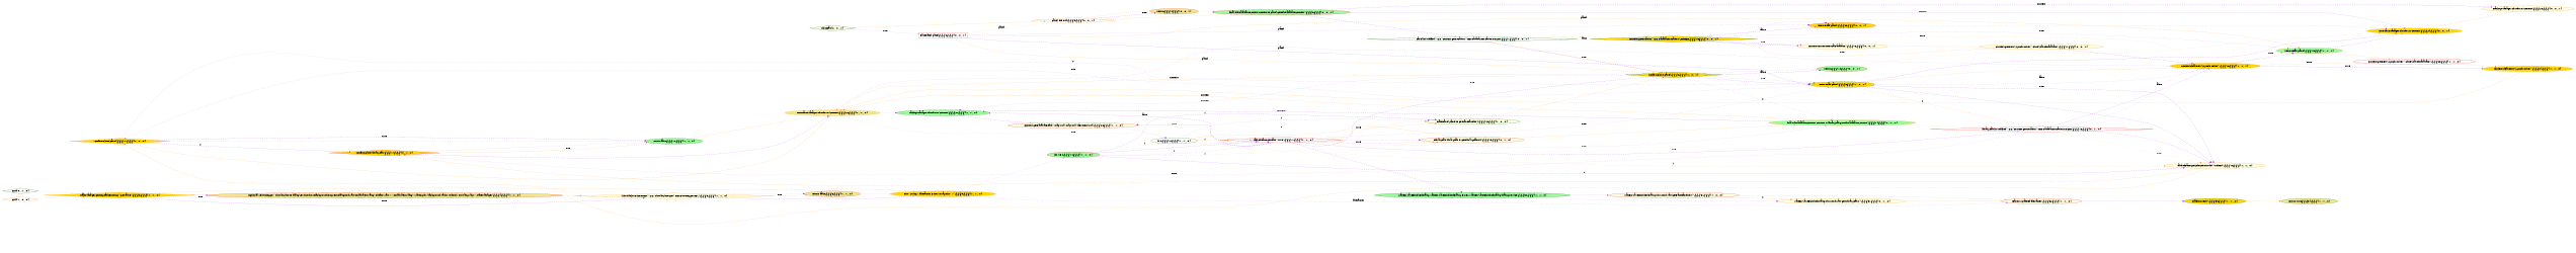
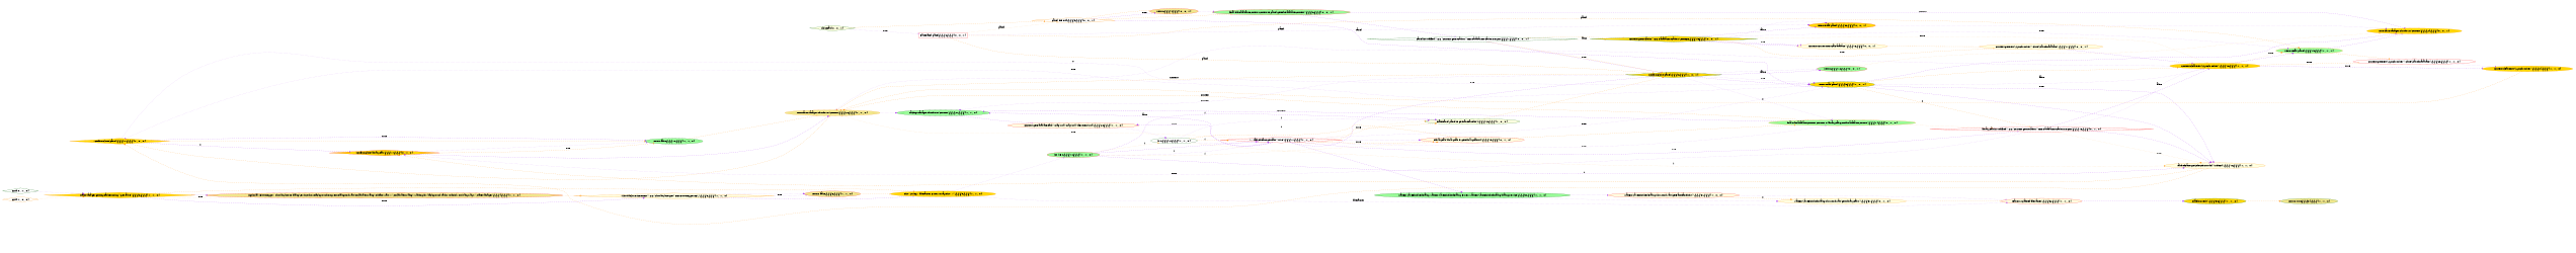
  digraph {
    rankdir=LR
    node [color=darkorange fillcolor=gold shape=ellipse style=filled]
    edge [arrowhead=tee color=purple style=dashed]
    n1 [label="!confirmClose(panel)@@@17@@@['1', '0', '0']" shape=diamond]
    n2 [color=red label="!confirmClose(libraryTab)@@@17@@@['0', '1', '0']" shape=diamond]
    n3 [color=darkgreen fillcolor=palegreen label="return false@@@18@@@['1', '1', '0']"]
    n4 [fillcolor=khaki label="AutosaveManager.shutdown(context)@@@26@@@['1', '1', '0']"]
    n5 [color=darkgreen label="removeTab(panel)@@@9@@@['1', '0', '1']"]
    n6 [color=darkgreen fillcolor=palegreen label="BackupManager.shutdown(context)@@@27@@@['1', '1', '0']"]
    n7 [label="context.clearDBMSSynchronizer()@@@18@@@['1', '1', '1']"]
    n8 [fillcolor=lightyellow label="tabbedPane.getSelectionModel().select(i)@@@16@@@['1', '1', '0']"]
    n9 [label="AutosaveManager.shutdown(context)@@@24@@@['0', '0', '1']"]
    n10 [color=red fillcolor=white label="libraryTab.isModified() && (context.getLocation() == DatabaseLocation.LOCAL)@@@15@@@['0', '1', '0']" shape=diamond]
    n11 [color=darkgreen label="context.getLocation() == DatabaseLocation.SHARED@@@15@@@['0', '0', '1']" shape=diamond]
    n12 [color=red label="removeTab(panel)@@@22@@@['0', '0', '1']"]
    n13 [fillcolor=lightyellow label="context.convertToLocalDatabase()@@@16@@@['0', '0', '1']"]
    n14 [fillcolor=palegreen label="removeTab(panel)@@@19@@@['1', '1', '1']"]
    n15 [fillcolor=lightyellow label="context.getDBMSSynchronizer().closeSharedDatabase()@@@17@@@['0', '0', '1']"]
    n16 [label="context.clearDBMSSynchronizer()@@@24@@@['1', '1', '0']"]
    n17 [color=red fillcolor=white label="context.getDBMSSynchronizer().closeSharedDatabase()@@@23@@@['1', '1', '0']"]
    n18 [fillcolor=lightyellow label="waitForSaveFinishedDialog.showAndWait(getLibraryTabs())@@@31@@@['0', '1', '0']"]
    n19 [color=red fillcolor=lightyellow label="tearDownJabRef(filenames)@@@32@@@['1', '1', '0']"]
    n20 [color=darkgreen label="Platform.exit()@@@33@@@['1', '1', '0']"]
    n21 [color=red fillcolor=palegreen label="int i = 0@@@10@@@['1', '1', '0']"]
    n22 [color=red fillcolor=white label="i < tabbedPane.getTabs().size()@@@11@@@['1', '1', '0']" shape=diamond]
    n23 [color=red fillcolor=lightyellow label="LibraryTab libraryTab = getLibraryTabAt(i)@@@13@@@['0', '1', '0']"]
    n24 [color=darkgreen fillcolor=white label="i++@@@12@@@['1', '1', '0']"]
    n25 [color=darkgreen fillcolor=lightyellow label="BasePanel panel = getBasePanelAt(i)@@@13@@@['1', '0', '0']"]
    n26 [color=darkgreen label="confirmClose(panel)@@@8@@@['1', '0', '1']" shape=diamond]
    n27 [fillcolor=palegreen label="final BibDatabaseContext context = libraryTab.getBibDatabaseContext()@@@14@@@['0', '1', '0']"]
    n28 [color=red fillcolor=lightyellow label="context.getDatabasePath().map(null).map(null).ifPresent(null)@@@28@@@['1', '1', '0']"]
    n29 [color=darkgreen fillcolor=palegreen label="WaitForSaveFinishedDialog waitForSaveFinishedDialog = new WaitForSaveFinishedDialog(dialogService)@@@30@@@['1', '1', '0']"]
    n30 [color=red fillcolor=palegreen label="return@@@12@@@['0', '0', '1']"]
-   n31 [fillcolor=lightyellow label="BackupManager.shutdown(context)@@@25@@@['0', '0', '1']"]
    n32 [label="List<String> filenames = new ArrayList<>()@@@9@@@['1', '1', '0']"]
    n33 [color=darkgreen fillcolor=khaki label="return true@@@34@@@['1', '1', '0']"]
    n34 [color=red fillcolor=khaki label="return false@@@6@@@['1', '1', '0']"]
    n35 [color=darkgreen fillcolor=white label="quit['0', '1', '0']" shape=diamond]
    n36 [label="stateManager.getAnyTaskRunning().getValue()@@@3@@@['1', '1', '0']" shape=diamond]
    n37 [fillcolor=lightyellow label="!(shouldClose.isPresent() && (shouldClose.get() == ButtonType.YES))@@@5@@@['1', '1', '0']" shape=diamond]
    n38 [color=red fillcolor=khaki label="Optional<ButtonType> shouldClose = dialogService.showBackgroundProgressDialogAndWait(Localization.lang(\"Please wait...\"),Localization.lang(\"Waiting for background tasks to finish. Quit anyway?\"),stateManager)@@@4@@@['1', '1', '0']"]
    n39 [color=red fillcolor=lightyellow label="waitForSaveFinishedDialog.showAndWait(getBasePanelList())@@@31@@@['1', '0', '0']"]
    n40 [color=darkgreen fillcolor=white label="panel.isModified() && (context.getLocation() == DatabaseLocation.LOCAL)@@@7@@@['0', '0', '1']" shape=diamond]
    n41 [fillcolor=white label="quit['1', '0', '0']" shape=diamond]
    n42 [color=red fillcolor=white label="BasePanel panel@@@2@@@['0', '0', '1']" shape=box]
    n43 [fillcolor=white label="panel == null@@@3@@@['0', '0', '1']" shape=diamond]
    n44 [color=red fillcolor=khaki label="return@@@4@@@['0', '0', '1']"]
    n45 [color=red fillcolor=palegreen label="final BibDatabaseContext context = panel.getBibDatabaseContext()@@@6@@@['0', '0', '1']"]
    n46 [color=darkgreen fillcolor=lightyellow label="closeTab['0', '0', '1']" shape=diamond]
    n1 -> n2 [label=0]
    n1 -> n3 [color=darkorange]
    n1 -> n3 [label=true]
    n1 -> n4 [arrowhead=odot color=darkorange]
    n1 -> n5 [arrowhead=diamond label=0 style=dotted]
    n2 -> n3 [color=darkorange label=true]
    n2 -> n3 [style=dotted]
    n2 -> n4 [arrowhead=diamond]
    n3 -> n4 [arrowhead=odot color=darkorange]
    n4 -> n6 [arrowhead=diamond style=dotted]
    n5 -> n1 [label=true style=dotted]
    n5 -> n7 [color=darkorange]
    n5 -> n7 [arrowhead=odot label=false style=dotted]
    n5 -> n8 [arrowhead=diamond label=true]
    n5 -> n8 [arrowhead=diamond]
    n5 -> n9
    n5 -> n10 [arrowhead=odot color=darkorange label=0]
    n6 -> n28 [arrowhead=odot]
    n7 -> n4 [arrowhead=odot style=dotted]
    n7 -> n14 [arrowhead=diamond color=darkorange label=true style=dotted]
    n7 -> n14 [arrowhead=diamond]
    n7 -> n16 [label=true]
    n7 -> n17 [arrowhead=odot color=darkorange label=true]
    n8 -> n1 [arrowhead=diamond color=darkorange]
    n8 -> n2 [arrowhead=diamond color=darkorange]
-   n9 -> n31 [arrowhead=odot color=darkorange]
    n10 -> n2 [arrowhead=diamond label=true style=dotted]
    n10 -> n7
    n10 -> n7 [arrowhead=odot label=false style=dotted]
    n10 -> n8
    n10 -> n8 [arrowhead=diamond color=darkorange label=true style=dotted]
    n11 -> n7 [arrowhead=odot color=darkorange label=true style=dotted]
    n11 -> n12 [arrowhead=diamond style=dotted]
    n11 -> n12 [label=false]
    n11 -> n13 [label=true]
    n11 -> n13
    n11 -> n14 [label=true style=dotted]
    n11 -> n15 [arrowhead=odot color=darkorange label=true]
    n12 -> n9 [style=dotted]
    n13 -> n15 [arrowhead=odot color=darkorange]
    n14 -> n9 [arrowhead=odot]
    n14 -> n17 [color=darkorange]
    n15 -> n7
    n16 -> n4 [color=darkorange]
    n17 -> n16 [style=dotted]
    n18 -> n19 [arrowhead=odot color=darkorange]
    n19 -> n20 [arrowhead=diamond]
    n20 -> n33 [arrowhead=diamond color=darkorange]
    n21 -> n8 [arrowhead=diamond label=i]
    n21 -> n22 [arrowhead=diamond]
    n21 -> n22 [arrowhead=diamond label=i style=dotted]
    n21 -> n23 [arrowhead=diamond color=darkorange label=i style=dotted]
    n21 -> n24 [color=darkorange label=i style=dotted]
    n21 -> n25 [arrowhead=diamond label=i]
    n22 -> n4 [arrowhead=odot color=darkorange label=true style=dotted]
    n22 -> n5 [arrowhead=odot label=true style=dotted]
    n22 -> n6 [label=false]
    n22 -> n10 [arrowhead=odot label=true]
    n22 -> n23 [arrowhead=diamond style=dotted]
    n22 -> n23 [color=darkorange label=true]
    n22 -> n25 [arrowhead=diamond color=darkorange label=true]
    n22 -> n25 [color=darkorange style=dotted]
    n22 -> n26 [arrowhead=odot label=true]
    n22 -> n27 [arrowhead=odot label=true style=dotted]
    n22 -> n28 [arrowhead=diamond label=true]
    n22 -> n29 [arrowhead=diamond]
    n23 -> n27 [color=darkorange]
    n24 -> n8 [color=darkorange label=i style=dotted]
    n24 -> n22 [arrowhead=odot style=dotted]
    n24 -> n22 [arrowhead=diamond color=darkorange label=i]
    n24 -> n23 [arrowhead=odot color=darkorange label=i]
    n24 -> n25 [arrowhead=diamond label=i style=dotted]
    n25 -> n26 [arrowhead=diamond color=darkorange]
    n26 -> n4 [color=darkorange label=context]
    n26 -> n5 [arrowhead=diamond]
    n26 -> n5 [arrowhead=diamond label=true style=dotted]
    n26 -> n6 [arrowhead=diamond label=context style=dotted]
    n26 -> n27 [label=0 style=dotted]
    n26 -> n30 [arrowhead=diamond label=false]
    n26 -> n30 [arrowhead=odot style=dotted]
    n27 -> n4 [arrowhead=diamond color=darkorange label=context]
    n27 -> n6 [label=context]
    n27 -> n10 [arrowhead=odot color=darkorange style=dotted]
    n28 -> n24 [arrowhead=diamond style=dotted]
    n29 -> n18 [arrowhead=diamond style=dotted]
    n29 -> n39 [style=dotted]
    n30 -> n9 [color=darkorange style=dotted]
    n32 -> n19 [label=filenames style=dotted]
    n32 -> n21 [arrowhead=odot style=dotted]
    n34 -> n32 [arrowhead=odot color=darkorange]
    n35 -> n36 [arrowhead=diamond style=dotted]
    n36 -> n32 [color=darkorange]
    n36 -> n37 [arrowhead=diamond label=true]
    n36 -> n38
    n36 -> n38 [arrowhead=odot color=darkorange label=true style=dotted]
    n37 -> n32 [arrowhead=odot]
    n37 -> n34 [arrowhead=odot label=true style=dotted]
    n37 -> n34 [arrowhead=diamond style=dotted]
    n38 -> n37 [color=darkorange style=dotted]
    n39 -> n18 [arrowhead=diamond color=darkorange label=0]
    n39 -> n19 [arrowhead=odot style=dotted]
    n40 -> n11 [arrowhead=odot color=darkorange label=false style=dotted]
    n40 -> n11 [arrowhead=odot color=darkorange]
    n40 -> n26 [arrowhead=odot]
    n40 -> n26 [color=darkorange label=true]
    n41 -> n36 [arrowhead=diamond color=darkorange style=dotted]
-   n42 -> n5 [label=panel]
+   n43 -> n5 [label=panel]
    n42 -> n12 [arrowhead=diamond label=panel style=dotted]
    n42 -> n14 [arrowhead=diamond color=darkorange label=panel]
    n42 -> n26 [color=darkorange label=panel]
    n42 -> n43 [arrowhead=odot color=darkorange label=panel style=dotted]
    n43 -> n44 [label=true]
    n43 -> n44 [arrowhead=odot color=darkorange]
    n43 -> n45 [arrowhead=odot color=darkorange]
    n44 -> n45 [style=dotted]
    n45 -> n9 [label=context]
-   n45 -> n31 [label=context]
    n45 -> n40 [arrowhead=odot]
    n46 -> n42 [arrowhead=odot label=true style=dotted]
    n46 -> n43 [color=darkorange]
  }
